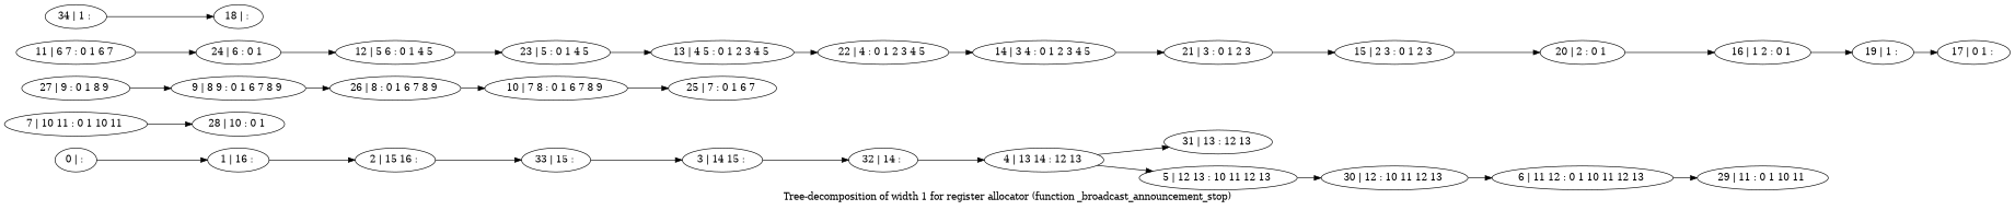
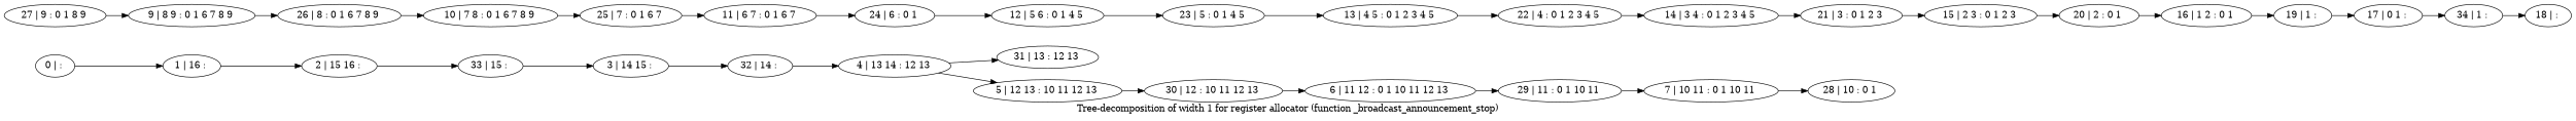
  digraph {
    label="Tree-decomposition of width 1 for register allocator (function _broadcast_announcement_stop)"
    rankdir=LR
    n1 [label="0 | : "]
    n2 [label="1 | 16 : "]
    n3 [label="2 | 15 16 : "]
    n4 [label="33 | 15 : "]
    n5 [label="3 | 14 15 : "]
    n6 [label="32 | 14 : "]
    n7 [label="4 | 13 14 : 12 13 "]
    n8 [label="31 | 13 : 12 13 "]
    n9 [label="5 | 12 13 : 10 11 12 13 "]
    n10 [label="30 | 12 : 10 11 12 13 "]
    n11 [label="6 | 11 12 : 0 1 10 11 12 13 "]
    n12 [label="29 | 11 : 0 1 10 11 "]
    n13 [label="7 | 10 11 : 0 1 10 11 "]
    n14 [label="28 | 10 : 0 1 "]
    n15 [label="27 | 9 : 0 1 8 9 "]
    n16 [label="9 | 8 9 : 0 1 6 7 8 9 "]
    n17 [label="26 | 8 : 0 1 6 7 8 9 "]
    n18 [label="10 | 7 8 : 0 1 6 7 8 9 "]
    n19 [label="25 | 7 : 0 1 6 7 "]
    n20 [label="11 | 6 7 : 0 1 6 7 "]
    n21 [label="24 | 6 : 0 1 "]
    n22 [label="12 | 5 6 : 0 1 4 5 "]
    n23 [label="23 | 5 : 0 1 4 5 "]
    n24 [label="13 | 4 5 : 0 1 2 3 4 5 "]
    n25 [label="22 | 4 : 0 1 2 3 4 5 "]
    n26 [label="14 | 3 4 : 0 1 2 3 4 5 "]
    n27 [label="21 | 3 : 0 1 2 3 "]
    n28 [label="15 | 2 3 : 0 1 2 3 "]
    n29 [label="20 | 2 : 0 1 "]
    n30 [label="16 | 1 2 : 0 1 "]
    n31 [label="19 | 1 : "]
    n32 [label="17 | 0 1 : "]
    n33 [label="34 | 1 : "]
    n34 [label="18 | : "]
    n1 -> n2
    n2 -> n3
    n3 -> n4
    n4 -> n5
    n5 -> n6
    n6 -> n7
    n7 -> n8
    n7 -> n9
    n9 -> n10
    n10 -> n11
    n11 -> n12
+   n12 -> n13
    n13 -> n14
    n15 -> n16
    n16 -> n17
    n17 -> n18
    n18 -> n19
+   n19 -> n20
    n20 -> n21
    n21 -> n22
    n22 -> n23
    n23 -> n24
    n24 -> n25
    n25 -> n26
    n26 -> n27
    n27 -> n28
    n28 -> n29
    n29 -> n30
    n30 -> n31
    n31 -> n32
+   n32 -> n33
    n33 -> n34
  }
